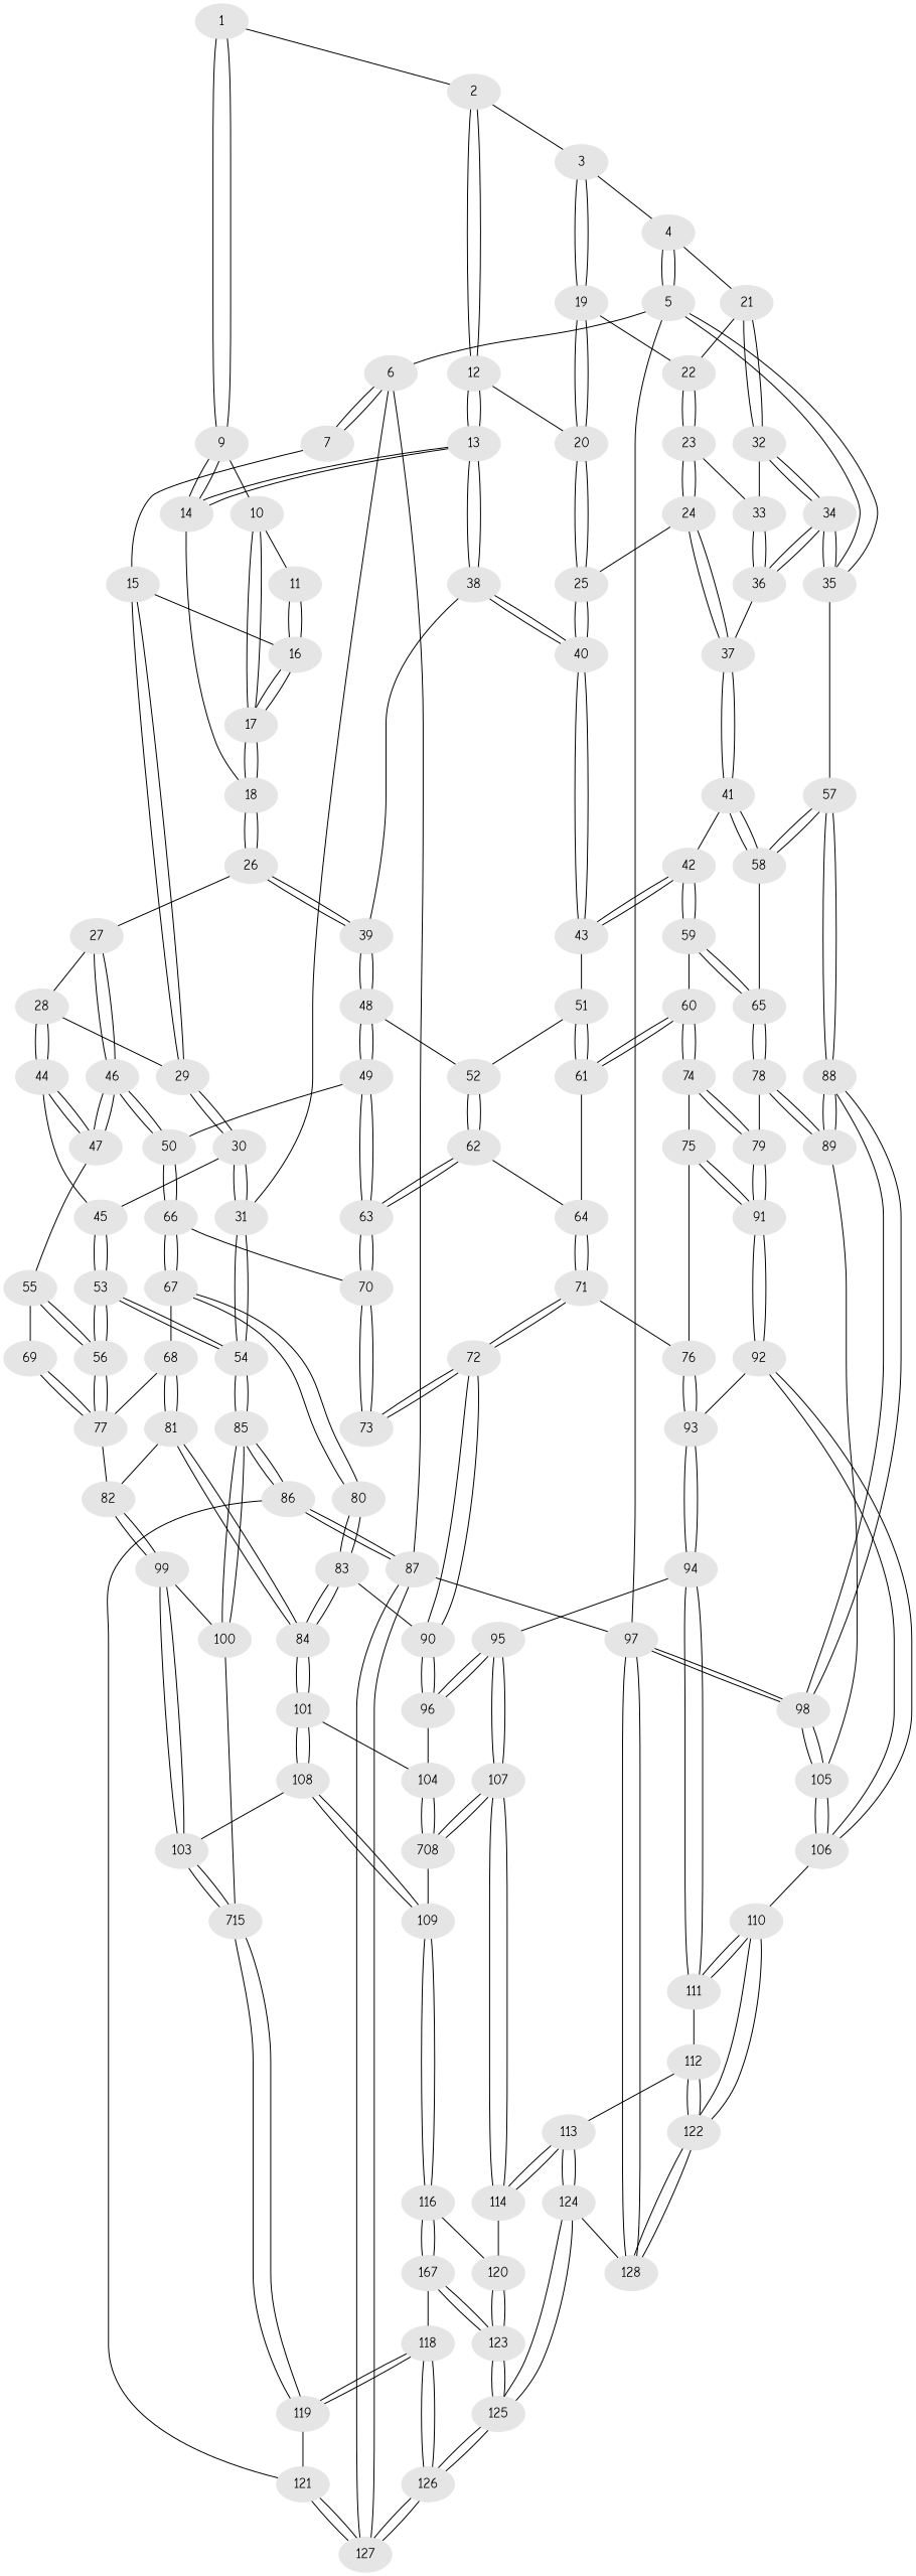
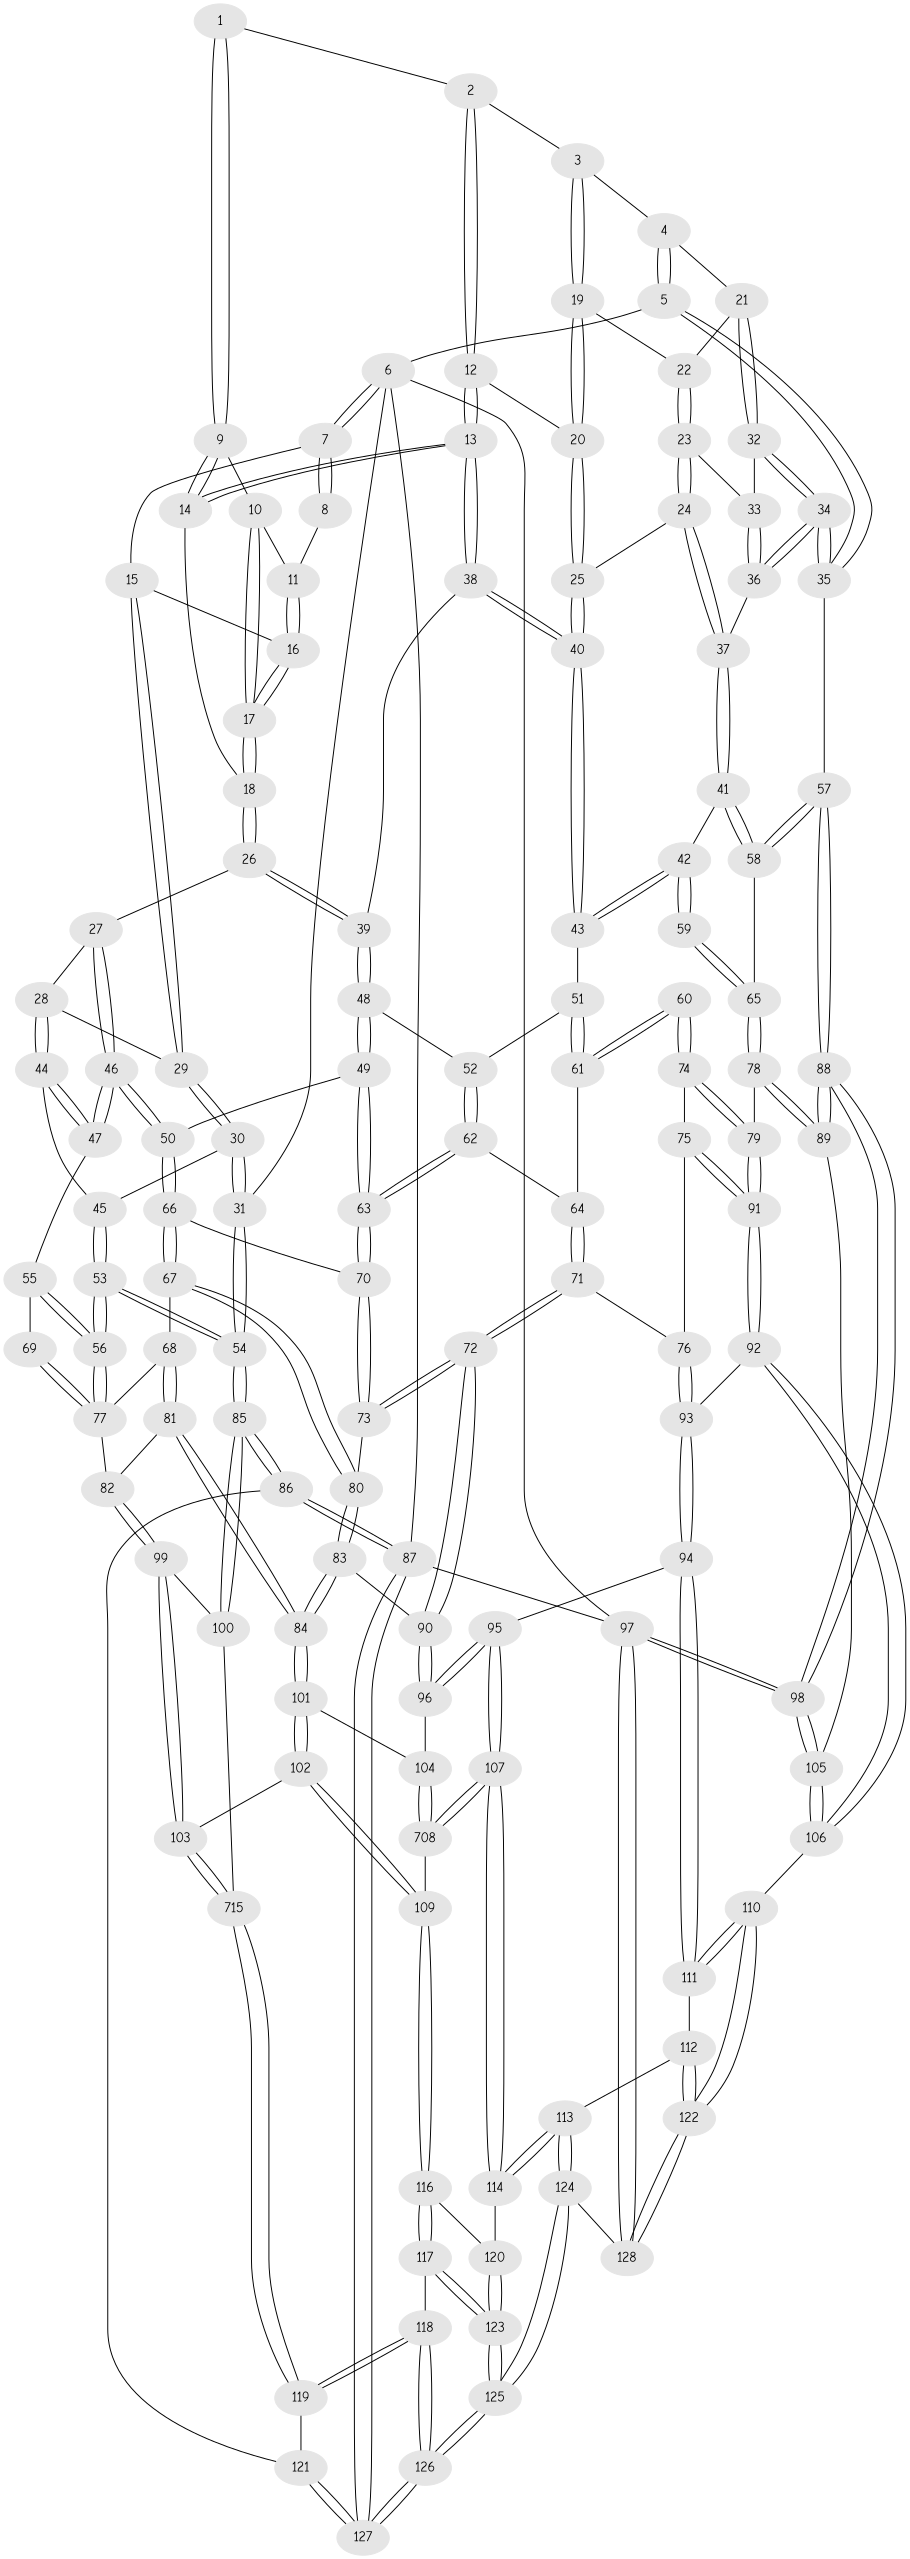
  graph {
    fontname="Comic Neue"
    node [color=gray90 fontname="Comic Neue" style=filled]
    edge [fontname="Comic Neue"]
    1
    2
    9
    3
    12
    10
    14
    4
    19
    13
    20
    5
    21
    22
    6
    35
    97
    32
    7
    31
    87
    57
    98
    128
+   8
    15
    54
    127
    11
    16
    29
    17
    18
    38
    25
    40
    39
    26
    30
    27
    23
    33
    34
    24
    37
    36
    41
    43
    28
    46
    48
    44
    47
    50
    45
    53
    85
    58
    88
    42
    49
    52
    51
    59
    65
    60
    61
    55
    56
    66
    69
    63
    62
    70
    67
    64
    77
    86
    100
    82
    89
    78
    74
    75
    79
    71
    73
    72
    76
    68
    80
    81
    83
    84
    90
    93
    96
    91
    92
    94
    99
    105
    101
    103
    104
-   102 [label=108]
+   102
    121
    n108 [label=715]
    106
    110
    95
    111
    107
    112
    n115 [label=708]
    114
    119
    109
    116
    122
    120
-   117 [label=167]
+   117
    113
    124
    125
    123
    118
    126
    1 -- 2
    1 -- 9
    1 -- 9
    2 -- 3
    2 -- 12
    2 -- 12
    9 -- 10
    9 -- 14
    9 -- 14
    3 -- 4
    3 -- 19
    3 -- 19
    12 -- 13
    12 -- 13
    12 -- 20
    10 -- 11
    10 -- 17
    10 -- 17
    14 -- 18
    4 -- 5
    4 -- 5
    4 -- 21
    19 -- 20
    19 -- 20
    19 -- 22
    13 -- 14
    13 -- 14
    13 -- 38
    13 -- 38
    20 -- 25
    20 -- 25
    5 -- 6
    5 -- 35
    5 -- 35
-   5 -- 97
+   6 -- 97
    21 -- 22
    21 -- 32
    21 -- 32
    22 -- 23
    22 -- 23
    6 -- 7
    6 -- 7
    6 -- 31
    6 -- 87
    35 -- 57
    97 -- 98
    97 -- 98
    97 -- 128
    97 -- 128
    32 -- 33
    32 -- 34
    32 -- 34
+   7 -- 8
+   7 -- 8
    7 -- 15
    31 -- 54
    31 -- 54
    87 -- 97
    87 -- 127
    87 -- 127
    57 -- 58
    57 -- 58
    57 -- 88
    57 -- 88
    98 -- 105
    98 -- 105
+   8 -- 11
    15 -- 16
    15 -- 29
    15 -- 29
    54 -- 85
    54 -- 85
    11 -- 16
    11 -- 16
    16 -- 17
    16 -- 17
    29 -- 30
    29 -- 30
    17 -- 18
    17 -- 18
    18 -- 26
    18 -- 26
    38 -- 40
    38 -- 40
    38 -- 39
    25 -- 40
    25 -- 40
    40 -- 43
    40 -- 43
    39 -- 48
    39 -- 48
    26 -- 39
    26 -- 39
    26 -- 27
    30 -- 31
    30 -- 31
    30 -- 45
    27 -- 28
    27 -- 46
    27 -- 46
    23 -- 33
    23 -- 24
    23 -- 24
    33 -- 36
    33 -- 36
    34 -- 35
    34 -- 35
    34 -- 36
    34 -- 36
    24 -- 25
    24 -- 37
    24 -- 37
    37 -- 41
    37 -- 41
    36 -- 37
    41 -- 58
    41 -- 58
    41 -- 42
    43 -- 51
    28 -- 29
    28 -- 44
    28 -- 44
    46 -- 47
    46 -- 47
    46 -- 50
    46 -- 50
    48 -- 49
    48 -- 49
    48 -- 52
    44 -- 47
    44 -- 47
    44 -- 45
    47 -- 55
    50 -- 66
    50 -- 66
    45 -- 53
    45 -- 53
    53 -- 54
    53 -- 54
    53 -- 56
    53 -- 56
    85 -- 86
    85 -- 86
    85 -- 100
    85 -- 100
    58 -- 65
    88 -- 98
    88 -- 98
    88 -- 89
    88 -- 89
    42 -- 43
    42 -- 43
    42 -- 59
    42 -- 59
    49 -- 50
    49 -- 63
    49 -- 63
    52 -- 62
    52 -- 62
    51 -- 52
    51 -- 61
    51 -- 61
    59 -- 65
    59 -- 65
-   59 -- 60
    65 -- 78
    65 -- 78
    60 -- 61
    60 -- 61
    60 -- 74
    60 -- 74
    61 -- 64
    55 -- 56
    55 -- 56
    55 -- 69
    56 -- 77
    56 -- 77
    66 -- 70
    66 -- 67
    66 -- 67
    69 -- 77
    69 -- 77
    63 -- 70
    63 -- 70
    62 -- 63
    62 -- 63
    62 -- 64
    70 -- 73
    70 -- 73
    67 -- 68
    67 -- 80
    67 -- 80
    64 -- 71
    64 -- 71
    77 -- 82
    86 -- 87
    86 -- 87
    86 -- 121
    100 -- n108
    82 -- 99
    82 -- 99
    89 -- 105
    78 -- 89
    78 -- 89
    78 -- 79
    74 -- 75
    74 -- 79
    74 -- 79
    75 -- 76
    75 -- 91
    75 -- 91
    79 -- 91
    79 -- 91
    71 -- 72
    71 -- 72
    71 -- 76
+   73 -- 80
    72 -- 73
    72 -- 73
    72 -- 90
    72 -- 90
    76 -- 93
    76 -- 93
    68 -- 77
    68 -- 81
    68 -- 81
    80 -- 83
    80 -- 83
    81 -- 82
    81 -- 84
    81 -- 84
    83 -- 84
    83 -- 84
    83 -- 90
    84 -- 101
    84 -- 101
    90 -- 96
    90 -- 96
    93 -- 94
    93 -- 94
    96 -- 104
    91 -- 92
    91 -- 92
    92 -- 93
    92 -- 106
    92 -- 106
    94 -- 95
    94 -- 111
    94 -- 111
    99 -- 100
    99 -- 103
    99 -- 103
    105 -- 106
    105 -- 106
    101 -- 104
    101 -- 102
    101 -- 102
    103 -- n108
    103 -- n108
    104 -- n115
    104 -- n115
    102 -- 103
    102 -- 109
    102 -- 109
    121 -- 127
    121 -- 127
    n108 -- 119
    n108 -- 119
    106 -- 110
    110 -- 111
    110 -- 111
    110 -- 122
    110 -- 122
    95 -- 96
    95 -- 96
    95 -- 107
    95 -- 107
    111 -- 112
    107 -- n115
    107 -- n115
    107 -- 114
    107 -- 114
    112 -- 122
    112 -- 122
    112 -- 113
    n115 -- 109
    114 -- 120
    119 -- 121
    109 -- 116
    109 -- 116
    116 -- 120
    116 -- 117
    116 -- 117
    122 -- 128
    122 -- 128
    120 -- 123
    120 -- 123
    117 -- 123
    117 -- 123
    117 -- 118
    113 -- 114
    113 -- 114
    113 -- 124
    113 -- 124
    124 -- 128
    124 -- 125
    124 -- 125
    125 -- 126
    125 -- 126
    123 -- 125
    123 -- 125
    118 -- 119
    118 -- 119
    118 -- 126
    118 -- 126
    126 -- 127
    126 -- 127
  }
